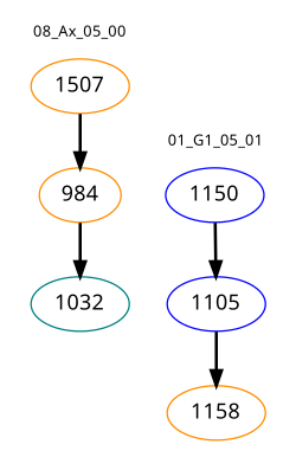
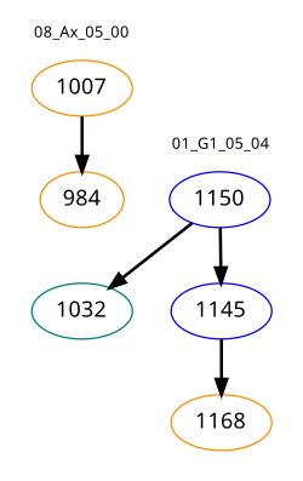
  digraph {
    fontname="Noto Sans"
    node [color=darkorange fontname="Noto Sans"]
    edge [color=black fontname="Noto Sans" style=bold]
-   n1 [label=1507]
+   n1 [label=1007]
    n2 [label=984]
    n3 [color=teal label=1032]
    n4 [color=blue label=1150]
-   n5 [color=blue label=1105]
-   n6 [label=1158]
+   n5 [color=blue label=1145]
+   n6 [label=1168]
    subgraph cluster_1 {
      color=white
      fontsize=10
      label="08_Ax_05_00"
      n1
      n2
      n3
    }
    subgraph cluster_2 {
      color=white
      fontsize=10
-     label="01_G1_05_01"
+     label="01_G1_05_04"
      n4
      n5
      n6
    }
    n1 -> n2
-   n2 -> n3
+   n4 -> n3
    n4 -> n5
    n5 -> n6
  }
